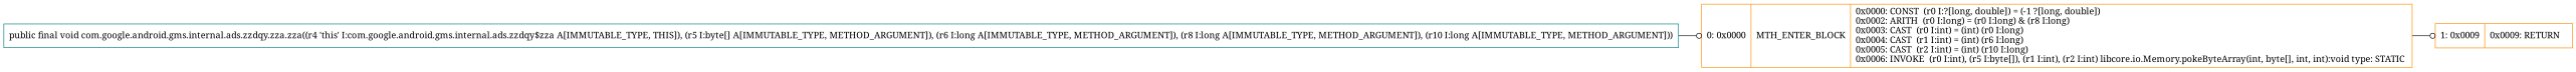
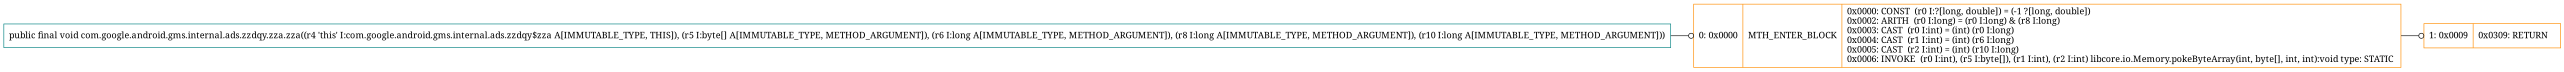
  digraph {
    rankdir=LR
    fontname="Noto Serif"
    node [shape=record color=darkorange fontname="Noto Serif"]
    edge [arrowhead=odot fontname="Noto Serif"]
    n1 [label="{0\:\ 0x0000|MTH_ENTER_BLOCK\l|0x0000: CONST  (r0 I:?[long, double]) = (\-1 ?[long, double]) \l0x0002: ARITH  (r0 I:long) = (r0 I:long) & (r8 I:long) \l0x0003: CAST  (r0 I:int) = (int) (r0 I:long) \l0x0004: CAST  (r1 I:int) = (int) (r6 I:long) \l0x0005: CAST  (r2 I:int) = (int) (r10 I:long) \l0x0006: INVOKE  (r0 I:int), (r5 I:byte[]), (r1 I:int), (r2 I:int) libcore.io.Memory.pokeByteArray(int, byte[], int, int):void type: STATIC \l}"]
-   n2 [label="{1\:\ 0x0009|0x0009: RETURN   \l}"]
+   n2 [label="{1\:\ 0x0009|0x0309: RETURN   \l}"]
    n3 [label="{public final void com.google.android.gms.internal.ads.zzdqy.zza.zza((r4 'this' I:com.google.android.gms.internal.ads.zzdqy$zza A[IMMUTABLE_TYPE, THIS]), (r5 I:byte[] A[IMMUTABLE_TYPE, METHOD_ARGUMENT]), (r6 I:long A[IMMUTABLE_TYPE, METHOD_ARGUMENT]), (r8 I:long A[IMMUTABLE_TYPE, METHOD_ARGUMENT]), (r10 I:long A[IMMUTABLE_TYPE, METHOD_ARGUMENT])) }" color=teal]
    n1 -> n2
    n3 -> n1
  }
